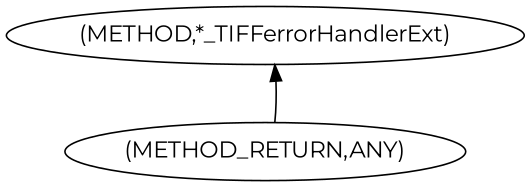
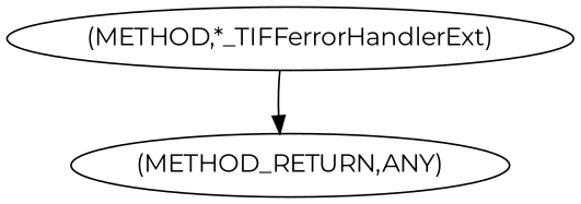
  digraph {
    fontname=Montserrat
    node [fontname=Montserrat]
    n1 [label=<(METHOD,*_TIFFerrorHandlerExt)>]
    n2 [label=<(METHOD_RETURN,ANY)>]
-   n2 -> n1 [fontname=Montserrat]
+   n1 -> n2 [fontname=Montserrat]
  }
